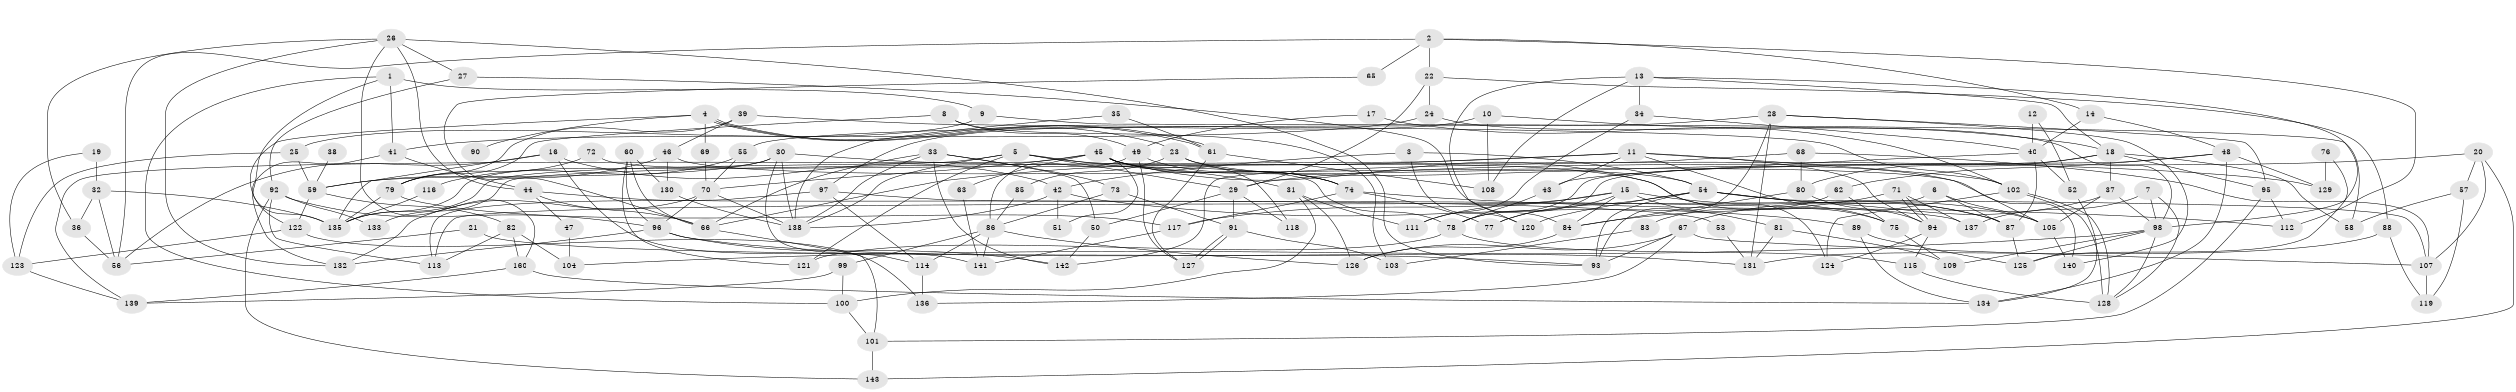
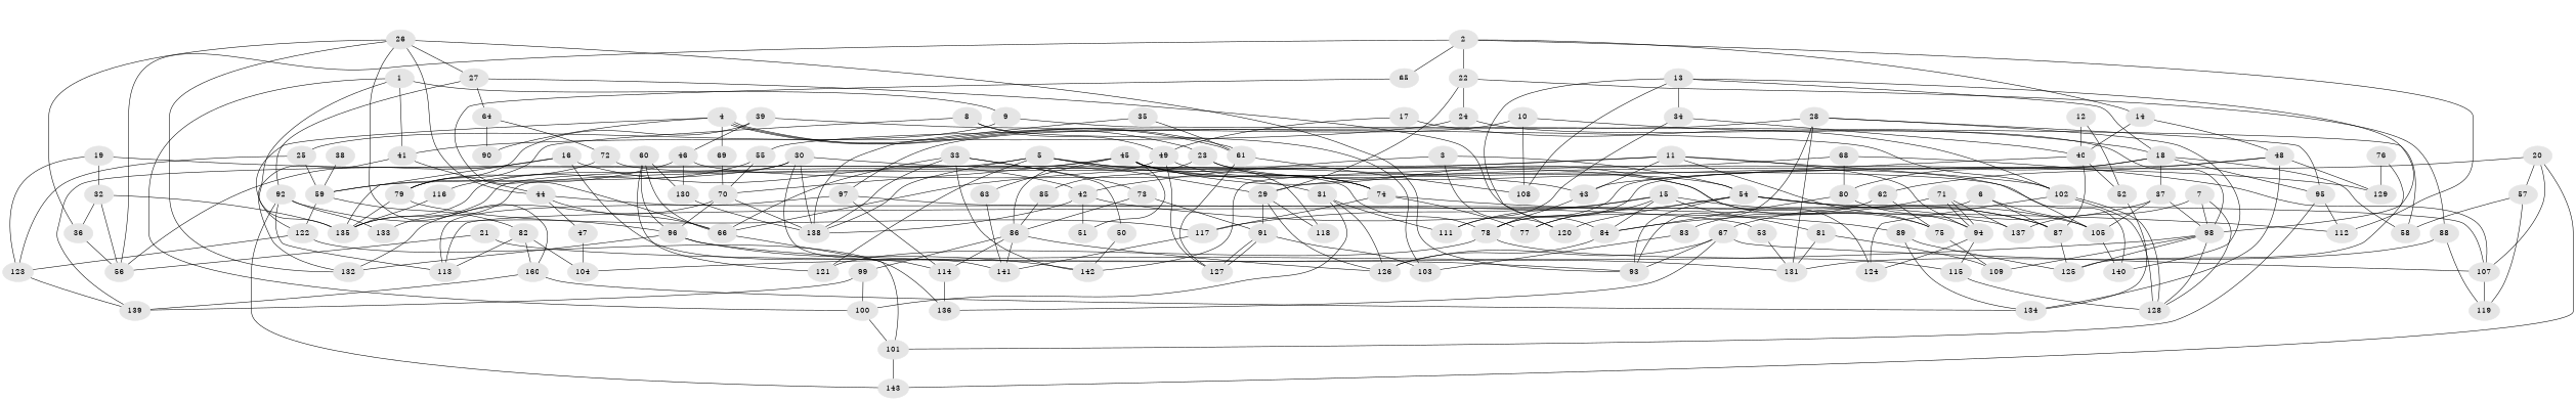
  graph {
    node [color=gray90 style=filled]
    1
    9
    41
    100
    135
    25
    58
    44
    132
    101
    2
    14
    22
    56
    65
    112
    40
    48
    29
    24
    88
    66
    3
    42
    54
    120
    138
    51
    89
    87
    105
    77
    107
    93
    4
    23
    61
    69
    90
    122
    74
    85
    108
    127
    70
    123
    136
    5
    31
    75
    121
    50
    91
    118
    111
    126
    109
    6
    113
    125
    140
    7
    98
    128
    137
    104
    8
    49
    79
    103
    86
    117
    59
    10
    18
    97
    37
    78
    80
    95
    114
    11
    43
    94
    102
    133
    124
    115
    12
    52
    134
    13
    34
    129
    62
    15
    81
    84
    131
    141
    16
    17
    67
    19
    32
    36
    139
    20
    57
    143
    119
    21
    82
    26
    27
    n116 [label=160]
+   64
    92
    47
    53
    72
    96
    28
    55
    116
    142
    30
    33
    73
    35
    38
    39
    46
    130
    45
    63
    83
    99
    60
    68
    71
    76
    1 -- 9
    1 -- 41
    1 -- 100
    1 -- 135
    9 -- 25
    9 -- 58
    41 -- 44
    41 -- 132
    100 -- 101
    25 -- 123
    25 -- 59
    44 -- 66
    44 -- 47
    44 -- 53
    101 -- 143
    2 -- 14
    2 -- 22
    2 -- 56
    2 -- 65
    2 -- 112
    14 -- 40
    14 -- 48
    22 -- 29
    22 -- 24
    22 -- 88
    65 -- 66
    40 -- 87
    40 -- 43
    40 -- 52
    48 -- 78
    48 -- 134
    48 -- 129
    48 -- 62
-   29 -- 50
+   29 -- 126
    29 -- 91
    29 -- 118
    24 -- 41
    24 -- 98
    88 -- 131
    88 -- 119
    66 -- 101
    3 -- 42
    3 -- 54
    3 -- 120
    42 -- 138
    42 -- 51
    42 -- 89
    54 -- 120
    54 -- 87
    54 -- 105
    54 -- 77
    54 -- 107
    54 -- 93
    89 -- 125
    89 -- 134
    87 -- 125
    105 -- 140
    107 -- 119
    4 -- 23
    4 -- 61
    4 -- 61
    4 -- 69
    4 -- 90
    4 -- 122
    23 -- 105
    23 -- 74
    23 -- 85
    61 -- 108
    61 -- 127
    69 -- 70
    122 -- 123
    122 -- 136
    74 -- 112
    74 -- 77
    74 -- 117
    85 -- 86
    70 -- 132
    70 -- 138
    70 -- 96
    123 -- 139
    5 -- 135
    5 -- 29
    5 -- 138
    5 -- 31
    5 -- 75
    5 -- 121
    31 -- 100
    31 -- 111
    31 -- 126
    75 -- 109
    50 -- 142
    91 -- 127
    91 -- 127
    91 -- 103
    6 -- 87
    6 -- 105
    6 -- 113
    7 -- 98
    7 -- 128
    7 -- 137
    98 -- 109
    98 -- 125
    98 -- 128
    98 -- 104
    8 -- 49
    8 -- 79
    8 -- 103
    49 -- 74
    49 -- 127
    49 -- 86
    79 -- 135
    79 -- 117
    86 -- 126
    86 -- 114
    86 -- 141
    86 -- 99
    117 -- 141
    59 -- 122
    59 -- 82
    10 -- 108
    10 -- 18
    10 -- 97
    18 -- 58
    18 -- 37
    18 -- 78
    18 -- 80
    18 -- 95
    97 -- 113
    97 -- 137
    97 -- 114
    37 -- 105
    37 -- 98
    37 -- 67
    78 -- 121
    78 -- 115
    80 -- 94
    80 -- 84
    95 -- 101
    95 -- 112
    114 -- 136
    11 -- 66
    11 -- 75
    11 -- 43
    11 -- 94
    11 -- 102
    11 -- 133
    43 -- 78
    94 -- 124
    94 -- 115
    102 -- 128
    102 -- 128
    102 -- 124
    115 -- 128
    12 -- 40
    12 -- 52
    52 -- 134
    13 -- 120
    13 -- 108
    13 -- 98
    13 -- 18
    13 -- 34
    34 -- 40
    34 -- 111
    62 -- 75
    62 -- 83
    15 -- 87
    15 -- 77
    15 -- 111
    15 -- 117
    15 -- 81
    15 -- 84
    81 -- 109
    81 -- 131
    84 -- 126
    16 -- 135
    16 -- 56
    16 -- 42
    16 -- 141
    17 -- 49
    17 -- 102
    67 -- 107
    67 -- 93
    67 -- 136
    67 -- 126
    19 -- 123
+   19 -- 43
    19 -- 32
    32 -- 135
    32 -- 56
    32 -- 36
    36 -- 56
    20 -- 29
    20 -- 107
    20 -- 57
    20 -- 143
    57 -- 58
    57 -- 119
    21 -- 56
    21 -- 93
    82 -- 113
    82 -- 104
    82 -- n116
    26 -- 44
    26 -- 132
    26 -- 93
    26 -- 36
    26 -- 27
    26 -- n116
    27 -- 84
+   27 -- 64
    27 -- 92
    n116 -- 134
    n116 -- 139
+   64 -- 90
+   64 -- 72
    92 -- 113
    92 -- 133
    92 -- 143
    92 -- 96
    47 -- 104
    53 -- 131
    72 -- 79
    72 -- 78
    96 -- 132
    96 -- 131
    96 -- 142
    28 -- 93
    28 -- 140
    28 -- 95
    28 -- 131
    28 -- 55
    55 -- 70
    55 -- 116
    116 -- 135
    30 -- 135
    30 -- 138
    30 -- 59
    30 -- 114
    30 -- 129
    33 -- 66
    33 -- 138
    33 -- 50
    33 -- 142
    33 -- 73
    73 -- 91
    73 -- 86
    35 -- 138
    35 -- 61
    38 -- 59
    39 -- 79
    39 -- 102
    39 -- 46
    46 -- 140
    46 -- 59
    46 -- 130
    130 -- 138
    45 -- 54
    45 -- 51
    45 -- 74
    45 -- 70
    45 -- 118
    45 -- 124
    45 -- 139
    45 -- 63
    63 -- 141
    83 -- 103
    99 -- 100
    99 -- 139
    60 -- 66
    60 -- 121
    60 -- 96
    60 -- 130
    68 -- 107
    68 -- 80
    68 -- 142
    71 -- 137
    71 -- 94
    71 -- 94
    71 -- 84
    76 -- 125
    76 -- 129
  }
